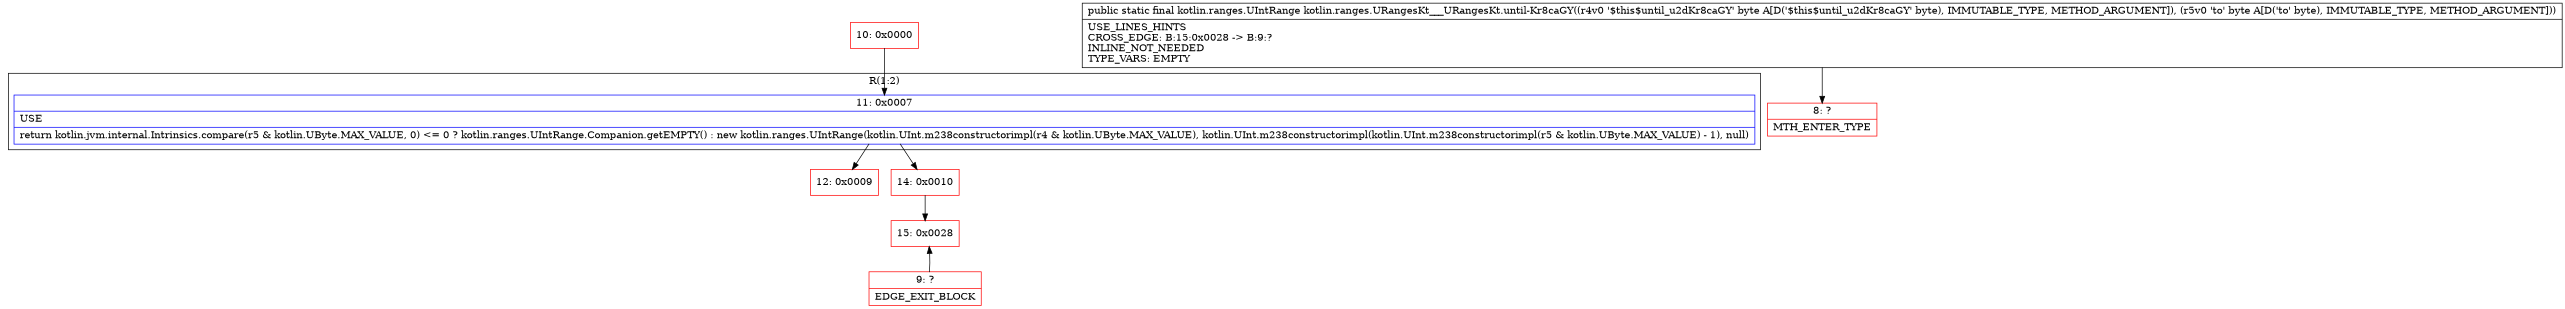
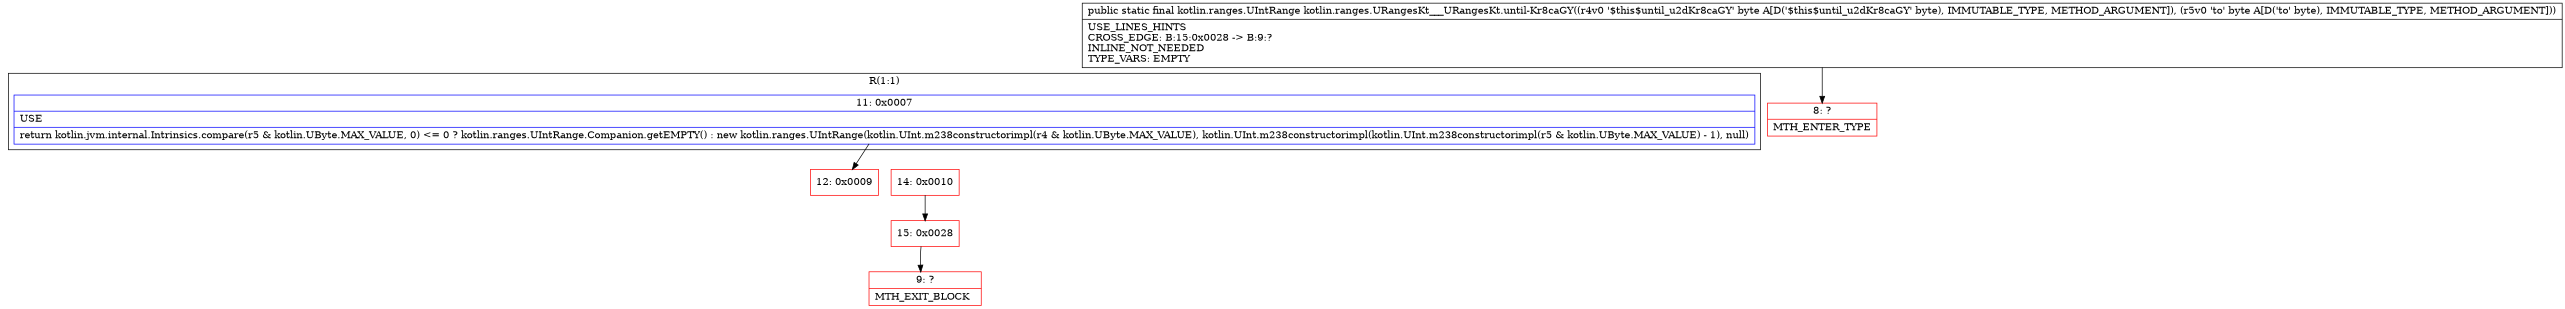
  digraph {
    node [color=red shape=record]
    n1 [color=blue label="{11\:\ 0x0007|USE\l|return kotlin.jvm.internal.Intrinsics.compare(r5 & kotlin.UByte.MAX_VALUE, 0) \<= 0 ? kotlin.ranges.UIntRange.Companion.getEMPTY() : new kotlin.ranges.UIntRange(kotlin.UInt.m238constructorimpl(r4 & kotlin.UByte.MAX_VALUE), kotlin.UInt.m238constructorimpl(kotlin.UInt.m238constructorimpl(r5 & kotlin.UByte.MAX_VALUE) \- 1), null)\l}"]
    n2 [label="{12\:\ 0x0009}"]
    n3 [label="{14\:\ 0x0010}"]
    n4 [label="{15\:\ 0x0028}"]
    n5 [label="{8\:\ ?|MTH_ENTER_TYPE\l}"]
-   n6 [label="{10\:\ 0x0000}"]
-   n7 [label="{9\:\ ?|EDGE_EXIT_BLOCK\l}"]
+   n7 [label="{9\:\ ?|MTH_EXIT_BLOCK\l}"]
    n8 [label="{public static final kotlin.ranges.UIntRange kotlin.ranges.URangesKt___URangesKt.until\-Kr8caGY((r4v0 '$this$until_u2dKr8caGY' byte A[D('$this$until_u2dKr8caGY' byte), IMMUTABLE_TYPE, METHOD_ARGUMENT]), (r5v0 'to' byte A[D('to' byte), IMMUTABLE_TYPE, METHOD_ARGUMENT]))  | USE_LINES_HINTS\lCROSS_EDGE: B:15:0x0028 \-\> B:9:?\lINLINE_NOT_NEEDED\lTYPE_VARS: EMPTY\l}" color=""]
    subgraph cluster_1 {
-     label="R(1:2)"
+     label="R(1:1)"
      n1
    }
    n1 -> n2
-   n1 -> n3
    n3 -> n4
-   n7 -> n4
-   n6 -> n1
+   n4 -> n7
    n8 -> n5
  }
